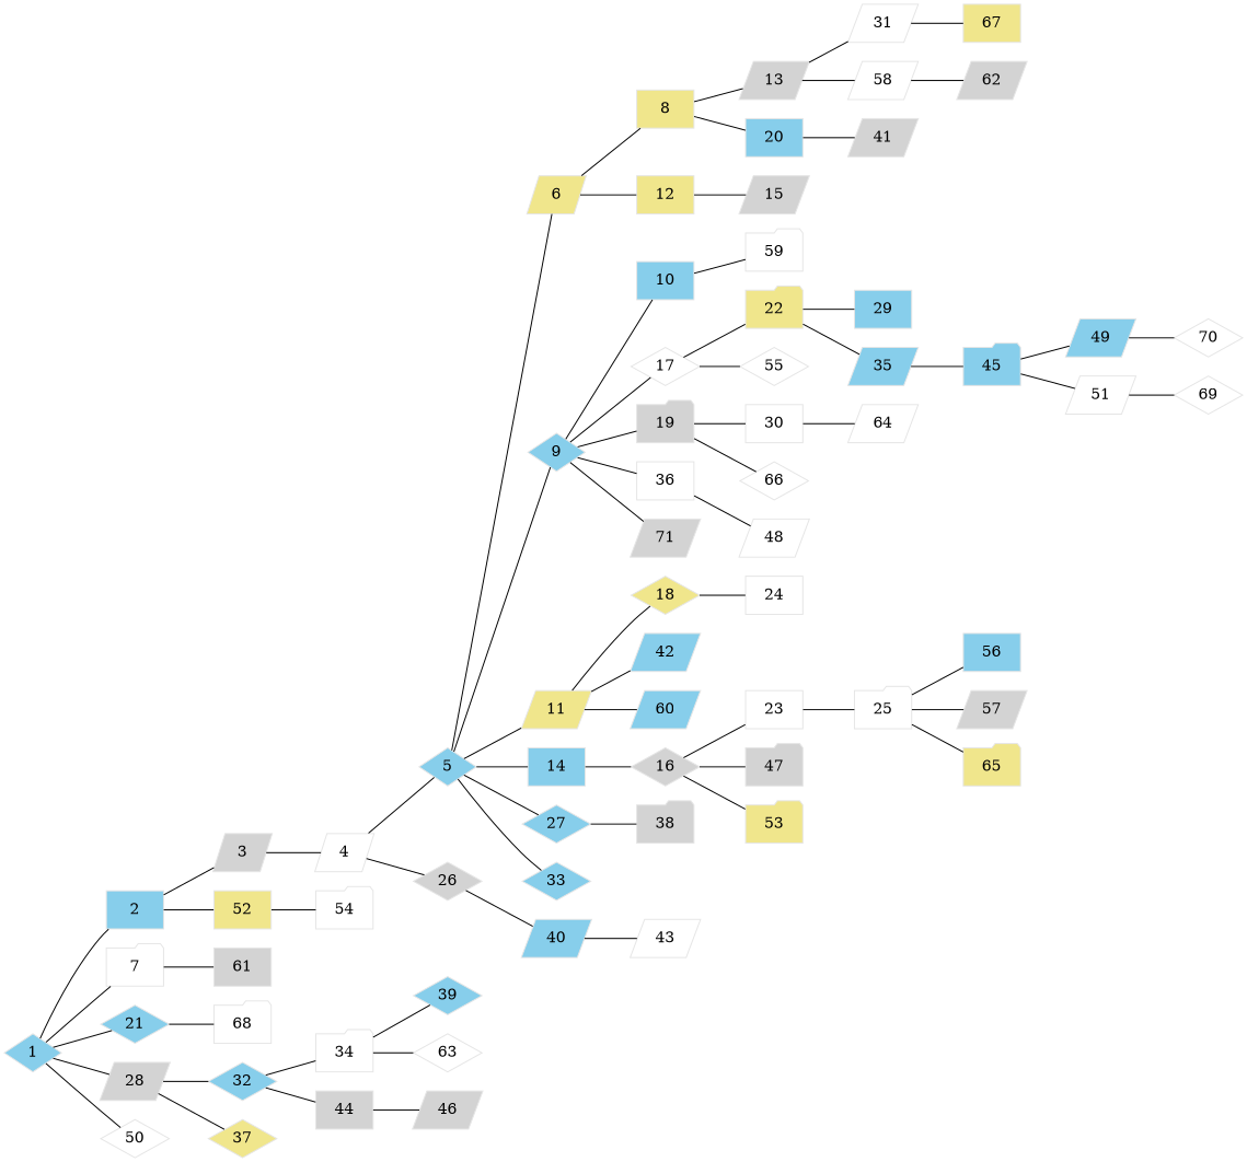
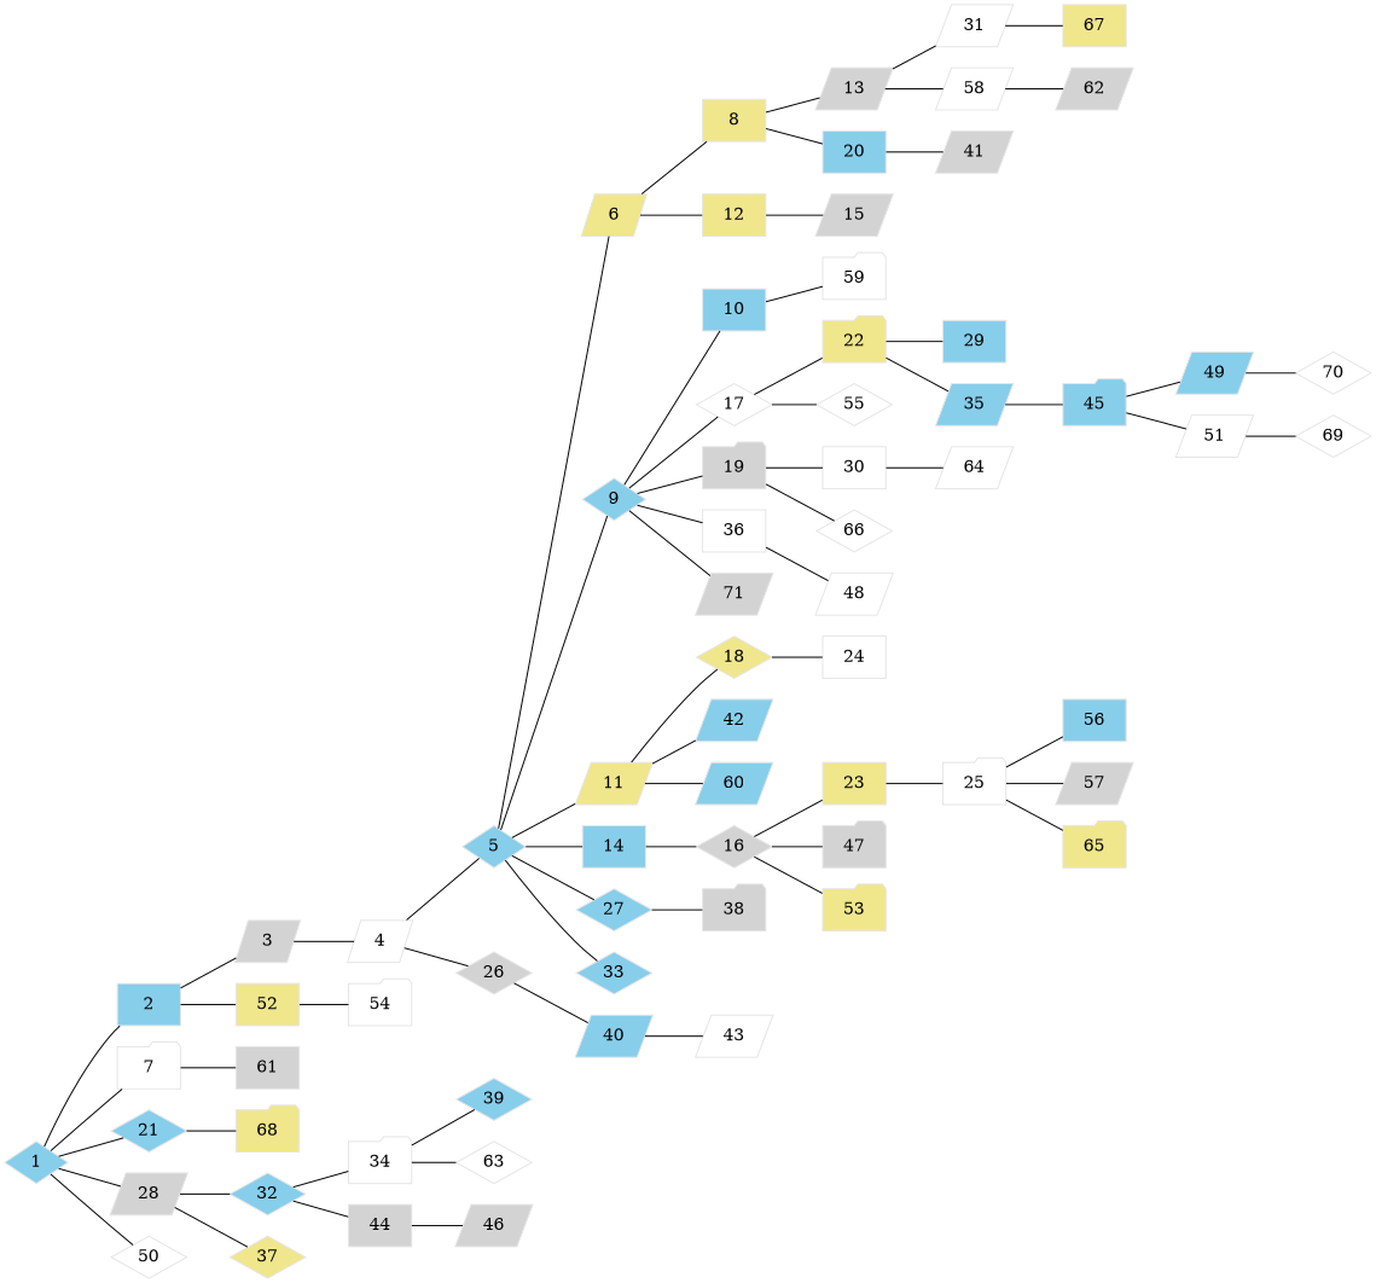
  graph {
    rankdir=LR
    node [color=gray90 fillcolor=white shape=parallelogram style=filled]
    edge [weight=1.0]
    1 [fillcolor=skyblue shape=diamond]
    2 [fillcolor=skyblue shape=box]
    7 [shape=folder]
    21 [fillcolor=skyblue shape=diamond]
    28 [fillcolor=lightgrey]
    50 [shape=diamond]
    3 [fillcolor=lightgrey]
    52 [fillcolor=khaki shape=box]
    61 [fillcolor=lightgrey shape=box]
-   68 [shape=folder]
+   68 [fillcolor=khaki shape=folder]
    32 [fillcolor=skyblue shape=diamond]
    37 [fillcolor=khaki shape=diamond]
    4
    54 [shape=folder]
    5 [fillcolor=skyblue shape=diamond]
    26 [fillcolor=lightgrey shape=diamond]
    6 [fillcolor=khaki]
    9 [fillcolor=skyblue shape=diamond]
    11 [fillcolor=khaki]
    14 [fillcolor=skyblue shape=box]
    27 [fillcolor=skyblue shape=diamond]
    33 [fillcolor=skyblue shape=diamond]
    40 [fillcolor=skyblue]
    8 [fillcolor=khaki shape=box]
    12 [fillcolor=khaki shape=box]
    10 [fillcolor=skyblue shape=box]
    17 [shape=diamond]
    19 [fillcolor=lightgrey shape=folder]
    36 [shape=box]
    71 [fillcolor=lightgrey]
    18 [fillcolor=khaki shape=diamond]
    42 [fillcolor=skyblue]
    60 [fillcolor=skyblue]
    16 [fillcolor=lightgrey shape=diamond]
    38 [fillcolor=lightgrey shape=folder]
    13 [fillcolor=lightgrey]
    20 [fillcolor=skyblue shape=box]
    15 [fillcolor=lightgrey]
    31
    58
    41 [fillcolor=lightgrey]
    59 [shape=folder]
    22 [fillcolor=khaki shape=folder]
    55 [shape=diamond]
    30 [shape=box]
    66 [shape=diamond]
    48
    24 [shape=box]
    67 [fillcolor=khaki shape=box]
    62 [fillcolor=lightgrey]
-   23 [shape=box]
+   23 [fillcolor=khaki shape=box]
    47 [fillcolor=lightgrey shape=folder]
    53 [fillcolor=khaki shape=folder]
    25 [shape=folder]
    29 [fillcolor=skyblue shape=box]
    35 [fillcolor=skyblue]
    64
    45 [fillcolor=skyblue shape=folder]
    56 [fillcolor=skyblue shape=box]
    57 [fillcolor=lightgrey]
    65 [fillcolor=khaki shape=folder]
    43
    34 [shape=folder]
    44 [fillcolor=lightgrey shape=box]
    39 [fillcolor=skyblue shape=diamond]
    63 [shape=diamond]
    46 [fillcolor=lightgrey]
    49 [fillcolor=skyblue]
    51
    70 [shape=diamond]
    69 [shape=diamond]
    1 -- 2
    1 -- 7
    1 -- 21
    1 -- 28
    1 -- 50 [weight=2.0]
    2 -- 3
    2 -- 52
    7 -- 61
    21 -- 68
    28 -- 32
    28 -- 37
    3 -- 4
    52 -- 54
    32 -- 34
    32 -- 44
    4 -- 5
    4 -- 26
    5 -- 6
    5 -- 9
    5 -- 11
    5 -- 14
    5 -- 27
    5 -- 33
    26 -- 40
    6 -- 8
    6 -- 12 [weight=2.0]
    9 -- 10
    9 -- 17
    9 -- 19
    9 -- 36
    9 -- 71
    11 -- 18
    11 -- 42
    11 -- 60 [weight=3.0]
    14 -- 16
    27 -- 38 [weight=2.0]
    40 -- 43
    8 -- 13 [weight=2.0]
    8 -- 20
    12 -- 15
    10 -- 59
    17 -- 22
    17 -- 55
    19 -- 30
    19 -- 66
    36 -- 48
    18 -- 24
    16 -- 23
    16 -- 47
    16 -- 53
    13 -- 31
    13 -- 58
    20 -- 41
    31 -- 67
    58 -- 62
    22 -- 29 [weight=2.0]
    22 -- 35
    30 -- 64
    23 -- 25
    25 -- 56
    25 -- 57
    25 -- 65
    35 -- 45 [weight=2.0]
    45 -- 49
    45 -- 51
    34 -- 39
    34 -- 63
    44 -- 46
    49 -- 70
    51 -- 69
  }
